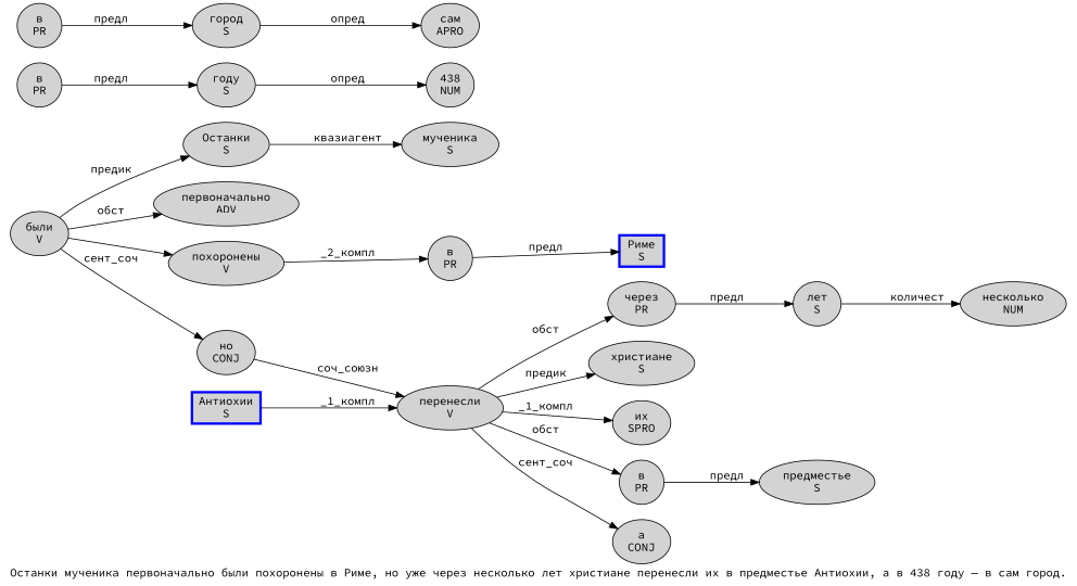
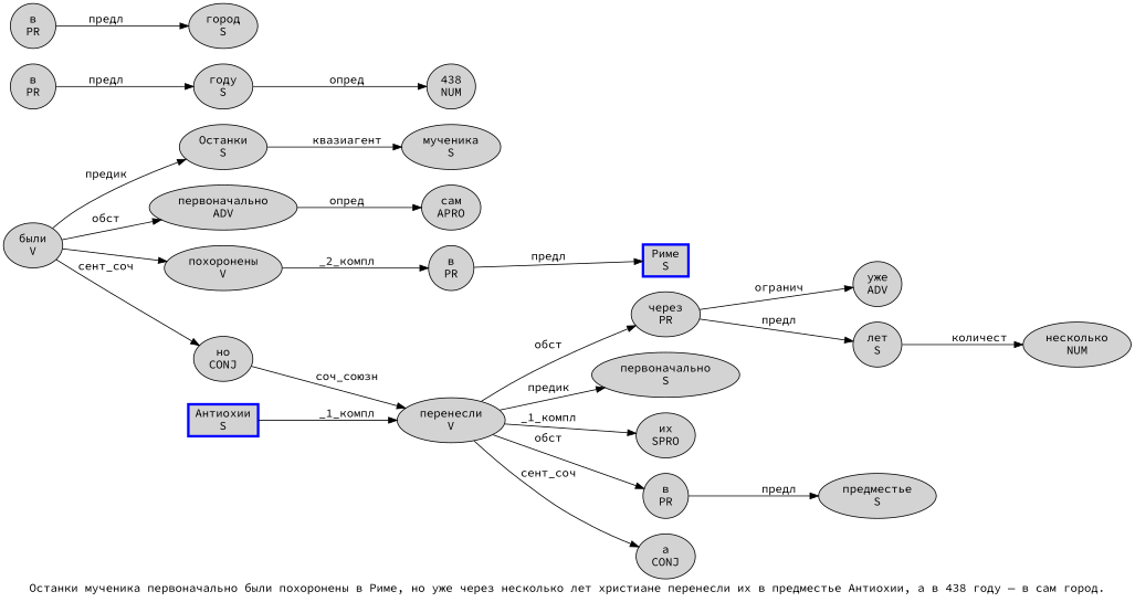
  digraph {
    fontname="Source Code Pro"
    label="Останки мученика первоначально были похоронены в Риме, но уже через несколько лет христиане перенесли их в предместье Антиохии, а в 438 году — в сам город."
    rankdir=LR
    node [fillcolor=lightgray fontname="Source Code Pro" penwidth=1 shape=ellipse style=filled]
    edge [fontname="Source Code Pro"]
    n1 [label="Останки\nS"]
    n2 [label="мученика\nS"]
    n3 [label="первоначально\nADV"]
    n4 [label="были\nV"]
    n5 [label="похоронены\nV"]
    n6 [label="но\nCONJ"]
    n7 [label="в\nPR"]
    n8 [label="перенесли\nV"]
    n9 [color=blue label="Риме\nS" penwidth=3 shape=box]
    n10 [label="через\nPR"]
-   n11 [label="христиане\nS"]
+   n11 [label="первоначально\nS"]
    n12 [label="их\nSPRO"]
    n13 [label="в\nPR"]
    n14 [label="а\nCONJ"]
+   n15 [label="уже\nADV"]
    n16 [label="лет\nS"]
    n17 [label="несколько\nNUM"]
    n18 [label="предместье\nS"]
    n19 [color=blue label="Антиохии\nS" penwidth=3 shape=box]
    n20 [label="в\nPR"]
    n21 [label="году\nS"]
    n22 [label="438\nNUM"]
    n23 [label="в\nPR"]
    n24 [label="город\nS"]
    n25 [label="сам\nAPRO"]
    n1 -> n2 [label="квазиагент"]
    n4 -> n1 [label="предик"]
    n4 -> n3 [label="обст"]
    n4 -> n5
    n4 -> n6 [label="сент_соч"]
    n5 -> n7 [label="_2_компл"]
    n6 -> n8 [label="соч_союзн"]
    n7 -> n9 [label="предл"]
    n8 -> n10 [label="обст"]
    n8 -> n11 [label="предик"]
    n8 -> n12 [label="_1_компл"]
    n8 -> n13 [label="обст"]
    n8 -> n14 [label="сент_соч"]
+   n10 -> n15 [label="огранич"]
    n10 -> n16 [label="предл"]
    n13 -> n18 [label="предл"]
    n16 -> n17 [label="количест"]
    n19 -> n8 [label="_1_компл"]
    n20 -> n21 [label="предл"]
    n21 -> n22 [label="опред"]
    n23 -> n24 [label="предл"]
-   n24 -> n25 [label="опред"]
+   n3 -> n25 [label="опред"]
  }
